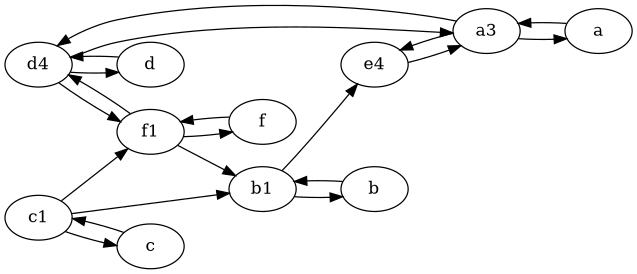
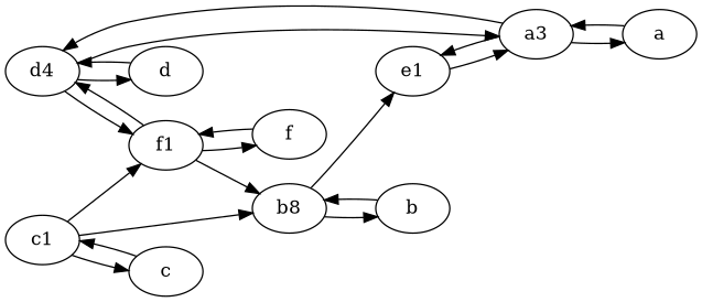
  digraph {
    rankdir=LR
    n1 [label=d4]
    d
    f1
    n4 [label=a3]
    c1
    c
-   b1
+   b1 [label=b8]
    f
-   e1 [label=e4]
+   e1
    a
    b
    n1 -> d
    n1 -> f1
    n1 -> n4
    d -> n1
    f1 -> n1
    f1 -> b1
    f1 -> f
    n4 -> n1
    n4 -> e1
    n4 -> a
    c1 -> f1
    c1 -> c
    c1 -> b1
    c -> c1
    b1 -> e1
    b1 -> b
    f -> f1
    e1 -> n4
    a -> n4
    b -> b1
  }
